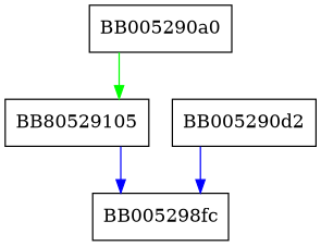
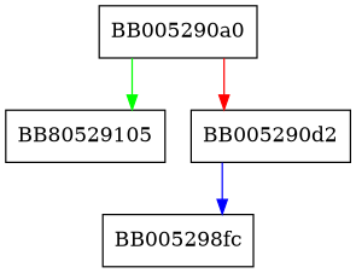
  digraph {
    splines=ortho
    node [shape=box]
    edge [color=blue]
    n1 [label=BB80529105]
    BB005290a0
    BB005290d2
    n4 [label=BB005298fc]
-   n1 -> n4
    BB005290a0 -> n1 [color=green]
+   BB005290a0 -> BB005290d2 [color=red]
    BB005290d2 -> n4
  }
